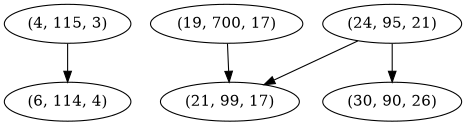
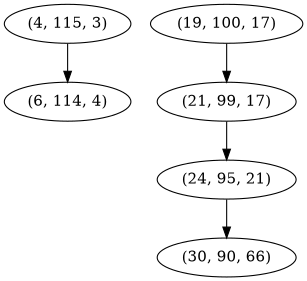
  digraph {
    "(4, 115, 3)"
    "(6, 114, 4)"
    n3 [label="(21, 99, 17)"]
-   "(19, 100, 17)" [label="(19, 700, 17)"]
+   "(19, 100, 17)"
    "(24, 95, 21)"
-   "(30, 90, 26)"
+   "(30, 90, 26)" [label="(30, 90, 66)"]
    "(4, 115, 3)" -> "(6, 114, 4)"
-   "(24, 95, 21)" -> n3
+   n3 -> "(24, 95, 21)"
    "(19, 100, 17)" -> n3
    "(24, 95, 21)" -> "(30, 90, 26)"
  }
